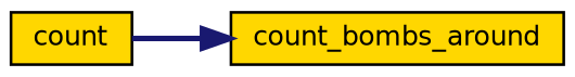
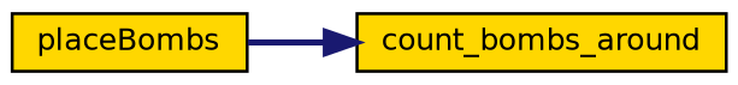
  digraph {
    rankdir=LR
    node [color=black fillcolor=gold fontname=Helvetica fontsize=10 shape=record style=filled]
-   n1 [fontcolor=black height=0.2 label=count width=0.4]
+   n1 [fontcolor=black height=0.2 label=placeBombs width=0.4]
    n2 [height=0.2 label=count_bombs_around width=0.4]
    n1 -> n2 [color=midnightblue fontname=Helvetica fontsize=10 labelfontname=Helvetica labelfontsize=10 style=bold]
  }
